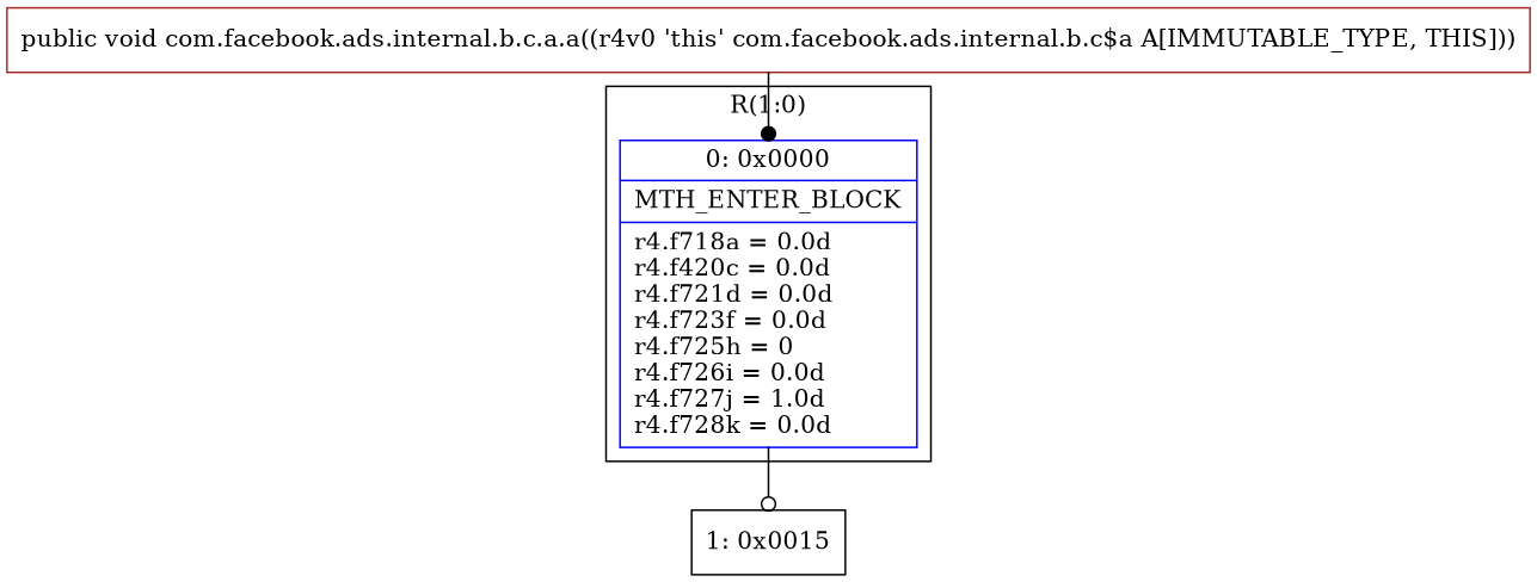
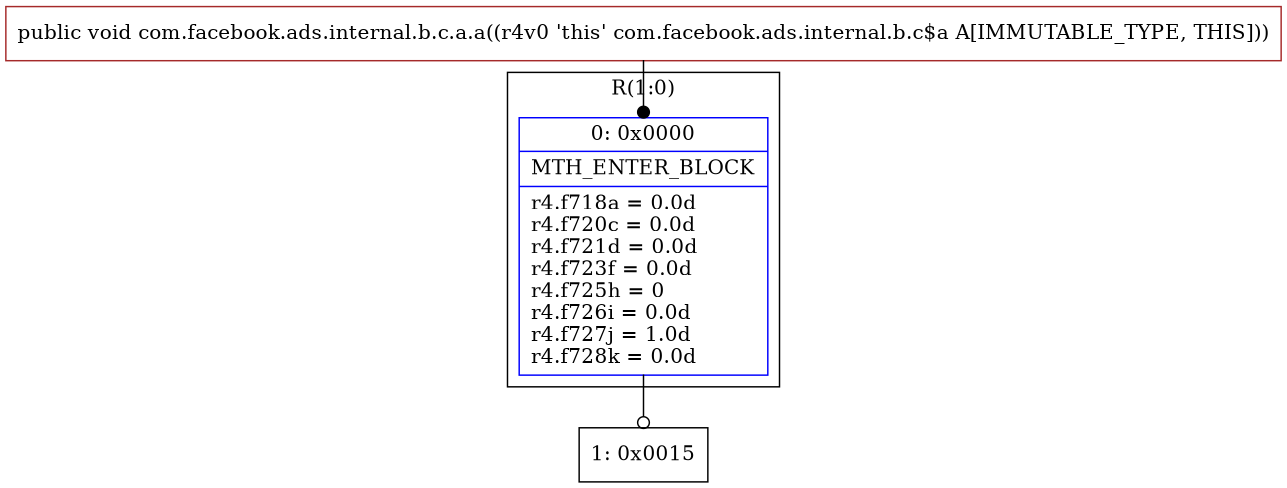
  digraph {
    node [shape=record]
    edge [style=solid]
-   n1 [color=blue label="{0\:\ 0x0000|MTH_ENTER_BLOCK\l|r4.f718a = 0.0d\lr4.f420c = 0.0d\lr4.f721d = 0.0d\lr4.f723f = 0.0d\lr4.f725h = 0\lr4.f726i = 0.0d\lr4.f727j = 1.0d\lr4.f728k = 0.0d\l}"]
+   n1 [color=blue label="{0\:\ 0x0000|MTH_ENTER_BLOCK\l|r4.f718a = 0.0d\lr4.f720c = 0.0d\lr4.f721d = 0.0d\lr4.f723f = 0.0d\lr4.f725h = 0\lr4.f726i = 0.0d\lr4.f727j = 1.0d\lr4.f728k = 0.0d\l}"]
    n2 [color=black label="{1\:\ 0x0015}"]
    n3 [label="{public void com.facebook.ads.internal.b.c.a.a((r4v0 'this' com.facebook.ads.internal.b.c$a A[IMMUTABLE_TYPE, THIS])) }" color=brown]
    subgraph cluster_1 {
      label="R(1:0)"
      n1
    }
    n1 -> n2 [arrowhead=odot]
    n3 -> n1 [arrowhead=dot]
  }
